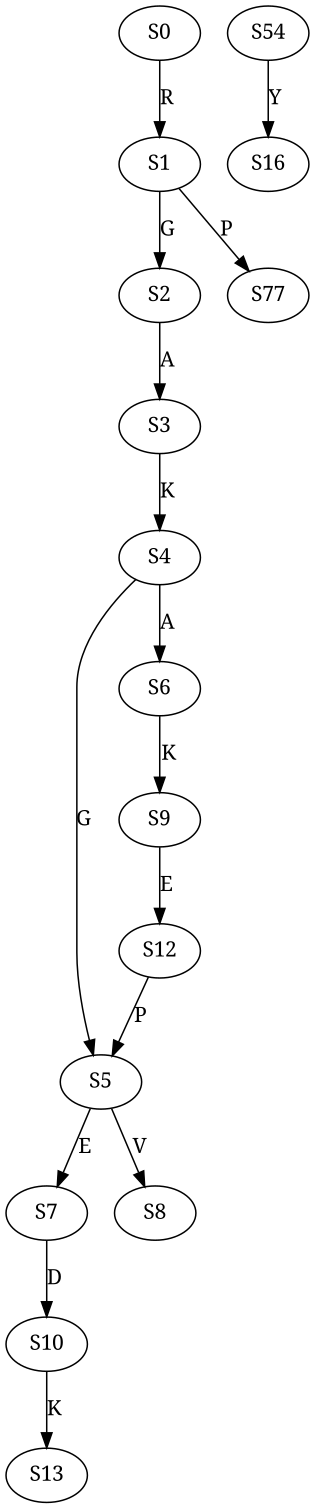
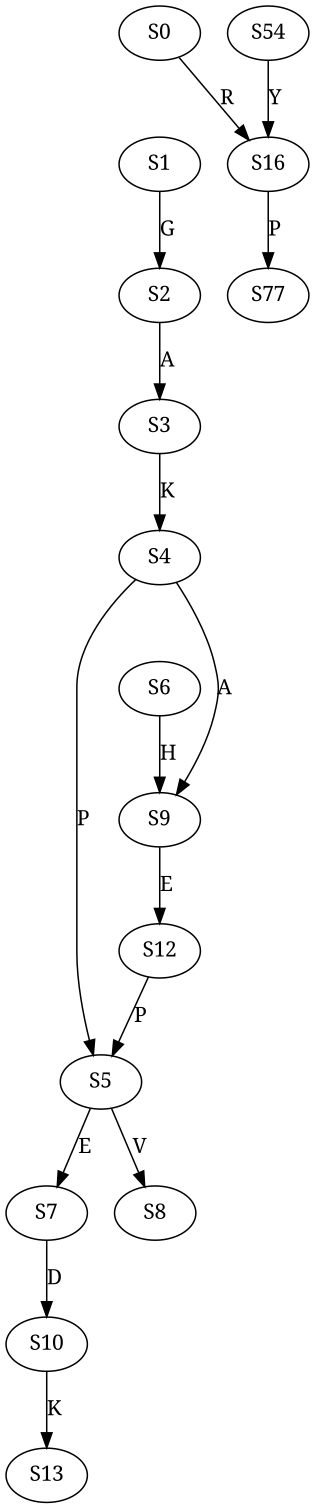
  strict digraph {
    fontname="Noto Serif"
    node [fontname="Noto Serif"]
    edge [fontname="Noto Serif"]
    S0
    S1
    S2
    S3
    S4
    S5
    S6
    S7
    S8
    S9
    S10
    S12
    S13
    n14 [label=S54]
    S16
    n16 [label=S77]
-   S0 -> S1 [label=R]
+   S0 -> S16 [label=R]
    S1 -> S2 [label=G]
    S2 -> S3 [label=A]
    S3 -> S4 [label=K]
-   S4 -> S5 [label=G]
-   S4 -> S6 [label=A]
+   S4 -> S5 [label=P]
+   S4 -> S9 [label=A]
    S5 -> S7 [label=E]
    S5 -> S8 [label=V]
-   S6 -> S9 [label=K]
+   S6 -> S9 [label=H]
    S7 -> S10 [label=D]
    S9 -> S12 [label=E]
    S10 -> S13 [label=K]
    S12 -> S5 [label=P]
    n14 -> S16 [label=Y]
-   S1 -> n16 [label=P]
+   S16 -> n16 [label=P]
  }
